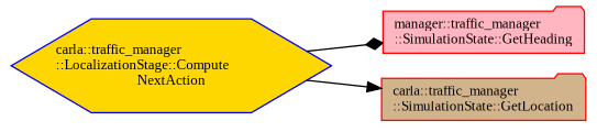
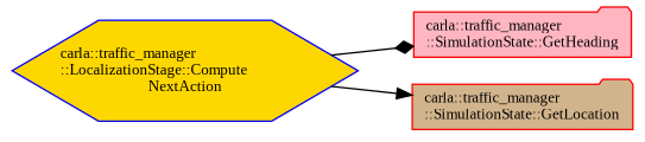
  digraph {
    rankdir=LR
    fontname="Liberation Serif"
    node [color=red fontname="Liberation Serif" fontsize=10 shape=folder style=filled]
    edge [color=black fontname="Liberation Serif" fontsize=10 labelfontname=Helvetica labelfontsize=10 style=solid]
    n1 [color=blue fillcolor=gold fontcolor=black height=0.2 label="carla::traffic_manager\l::LocalizationStage::Compute\lNextAction" shape=hexagon width=0.4]
-   n2 [fillcolor=lightpink height=0.2 label="manager::traffic_manager\l::SimulationState::GetHeading" width=0.4]
+   n2 [fillcolor=lightpink height=0.2 label="carla::traffic_manager\l::SimulationState::GetHeading" width=0.4]
    n3 [fillcolor=tan height=0.2 label="carla::traffic_manager\l::SimulationState::GetLocation" width=0.4]
    n1 -> n2 [arrowhead=diamond]
    n1 -> n3 [arrowhead=normal]
  }
